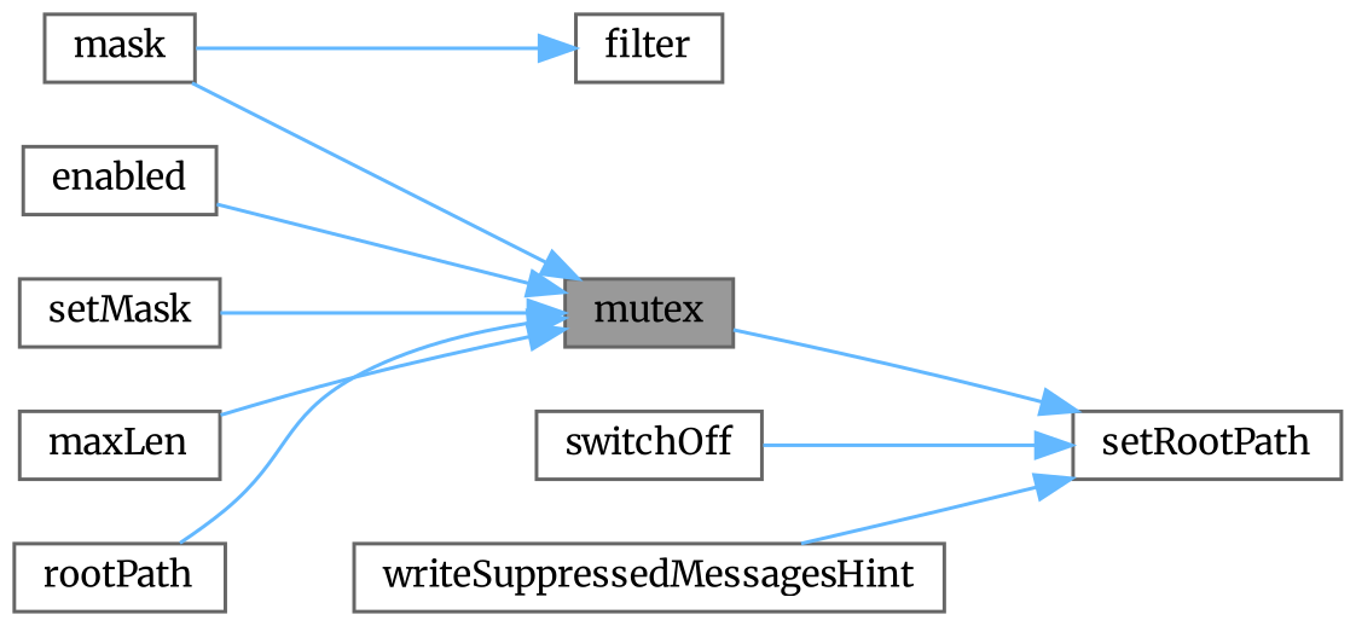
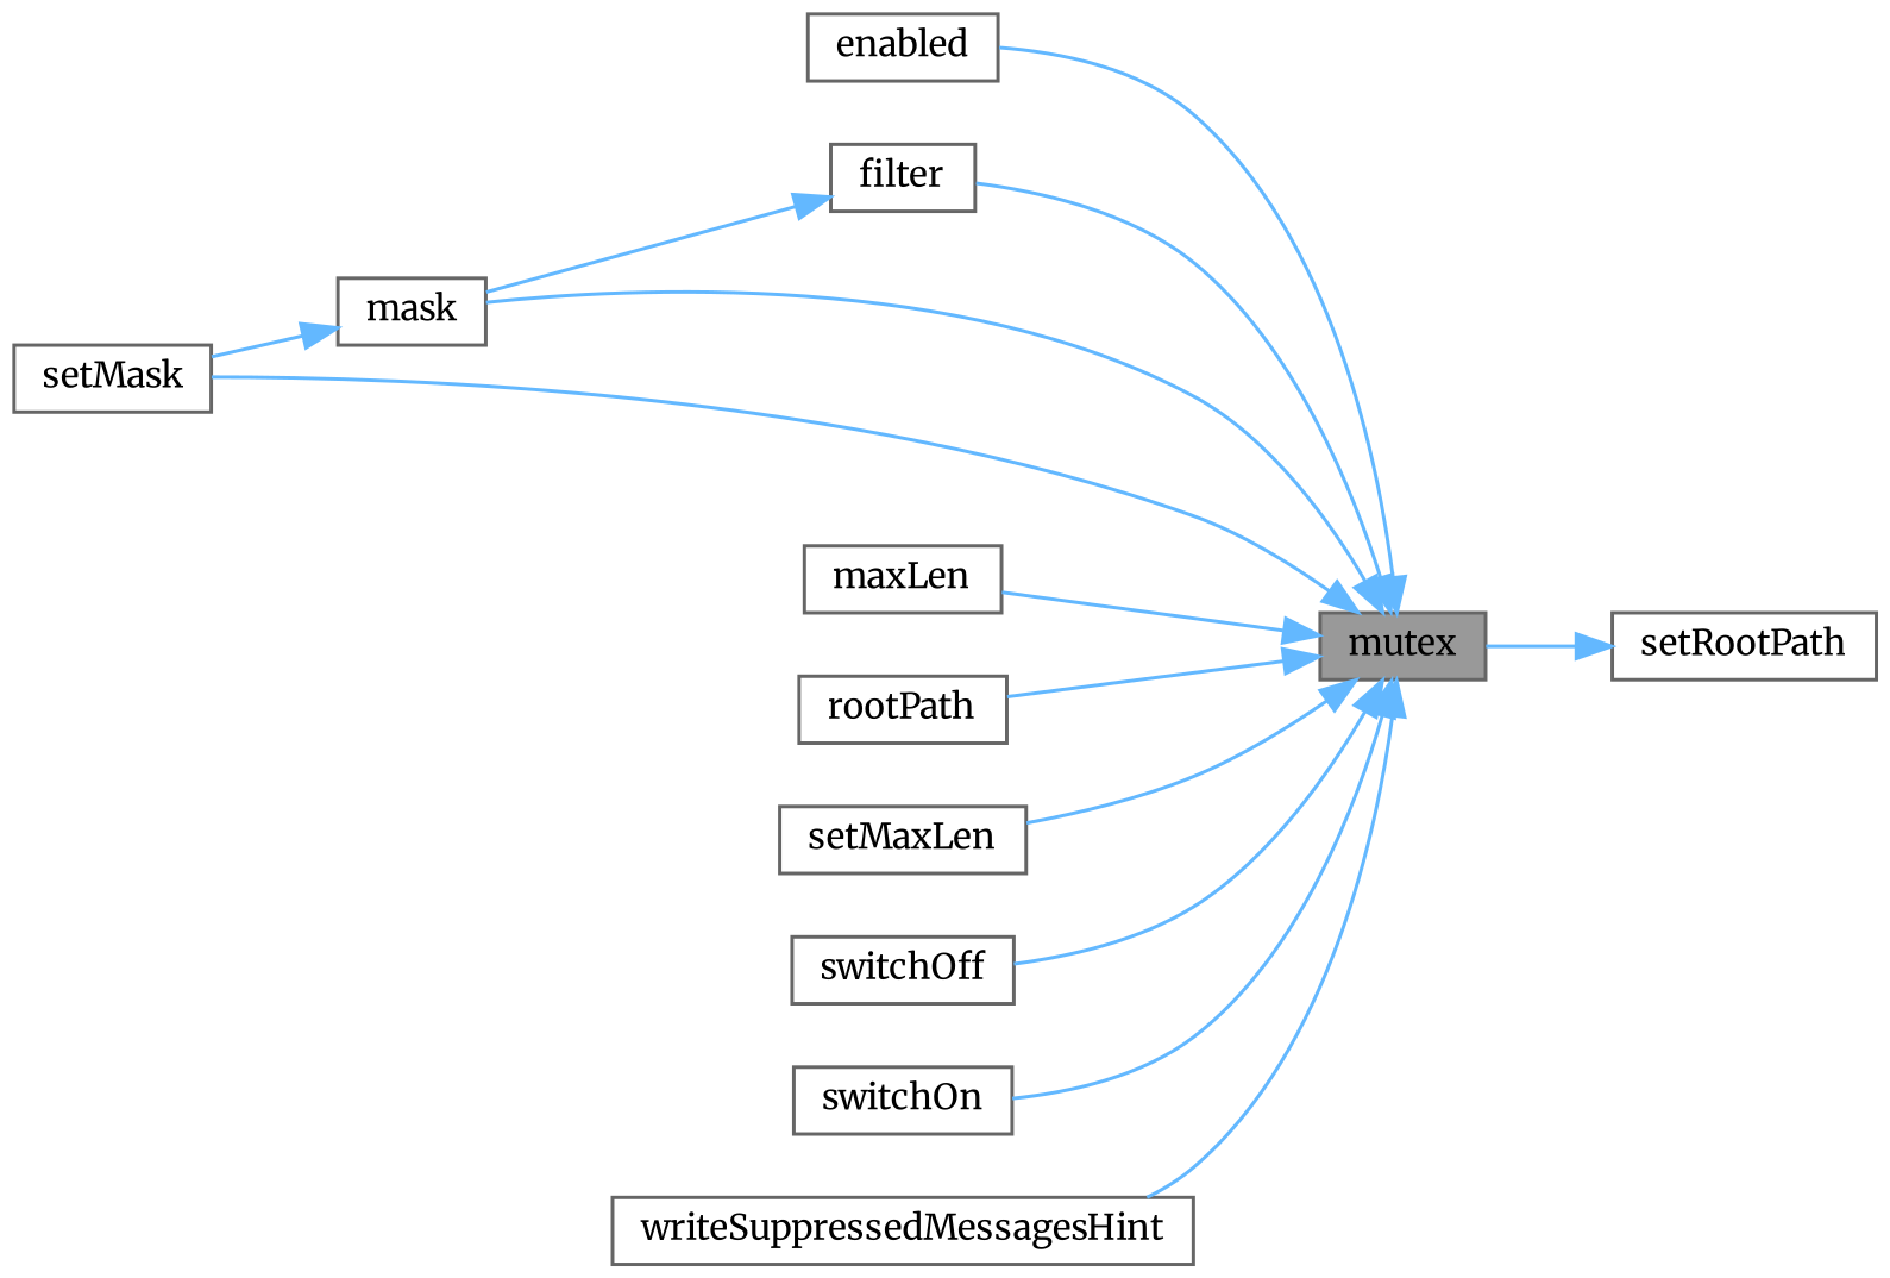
  digraph {
    fontname=Merriweather
    rankdir=RL
    node [color=grey40 fillcolor=white fontname=Merriweather fontsize=10 shape=box style=filled]
    edge [color=steelblue1 dir=back fontname=Merriweather fontsize=10 labelfontname=Helvetica labelfontsize=10 style=solid]
    n1 [color=gray40 fillcolor=grey60 fontcolor=black height=0.2 label=mutex width=0.4]
    n2 [height=0.2 label=enabled width=0.4]
    n3 [height=0.2 label=filter width=0.4]
    n4 [height=0.2 label=mask width=0.4]
    n5 [height=0.2 label=setMask width=0.4]
    n6 [height=0.2 label=maxLen width=0.4]
    n7 [height=0.2 label=rootPath width=0.4]
+   n8 [height=0.2 label=setMaxLen width=0.4]
    n9 [height=0.2 label=switchOff width=0.4]
+   n10 [height=0.2 label=switchOn width=0.4]
    n11 [height=0.2 label=writeSuppressedMessagesHint width=0.4]
    n12 [height=0.2 label=setRootPath width=0.4]
    n1 -> n2
+   n1 -> n3
    n1 -> n4
    n1 -> n5
    n1 -> n6
    n1 -> n7
-   n12 -> n9
-   n12 -> n11
+   n1 -> n8
+   n1 -> n9
+   n1 -> n10
+   n1 -> n11
    n3 -> n4
+   n4 -> n5
    n12 -> n1
  }
